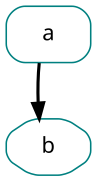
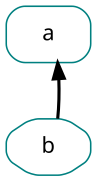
  digraph {
    fontname="sans serif"
    node [fillcolor=white fontname="sans serif" style="filled, rounded" color=teal]
    a [shape=box]
    b [shape=octagon]
-   a -> b [fontname="sans serif" style=bold]
+   b -> a [fontname="sans serif" style=bold]
  }
